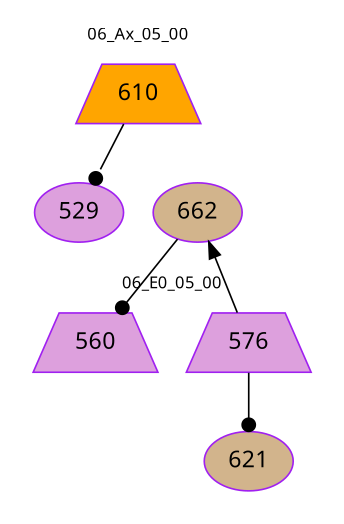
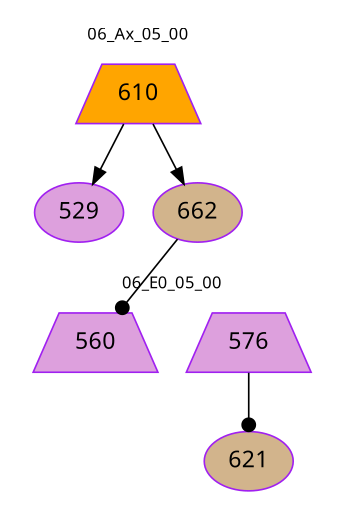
  digraph {
    fontname="Noto Sans"
    node [color=purple fillcolor=plum fontname="Noto Sans" shape=trapezium style=filled]
    edge [arrowhead=normal color=black fontname="Noto Sans"]
    n1 [fillcolor=orange label=610]
    n2 [label=529 shape=ellipse]
    n3 [fillcolor=tan label=662 shape=ellipse]
    n4 [label=576]
    n5 [label=560]
    n6 [fillcolor=tan label=621 shape=ellipse]
    subgraph cluster_1 {
      color=white
      fontsize=10
      label="06_Ax_05_00"
      n1
      n2
      n3
    }
    subgraph cluster_2 {
      color=white
      fontsize=10
      label="06_E0_05_00"
      n4
      n5
      n6
    }
-   n1 -> n2 [arrowhead=dot]
-   n4 -> n3
+   n1 -> n2
+   n1 -> n3
    n3 -> n5 [arrowhead=dot]
    n4 -> n6 [arrowhead=dot]
  }
